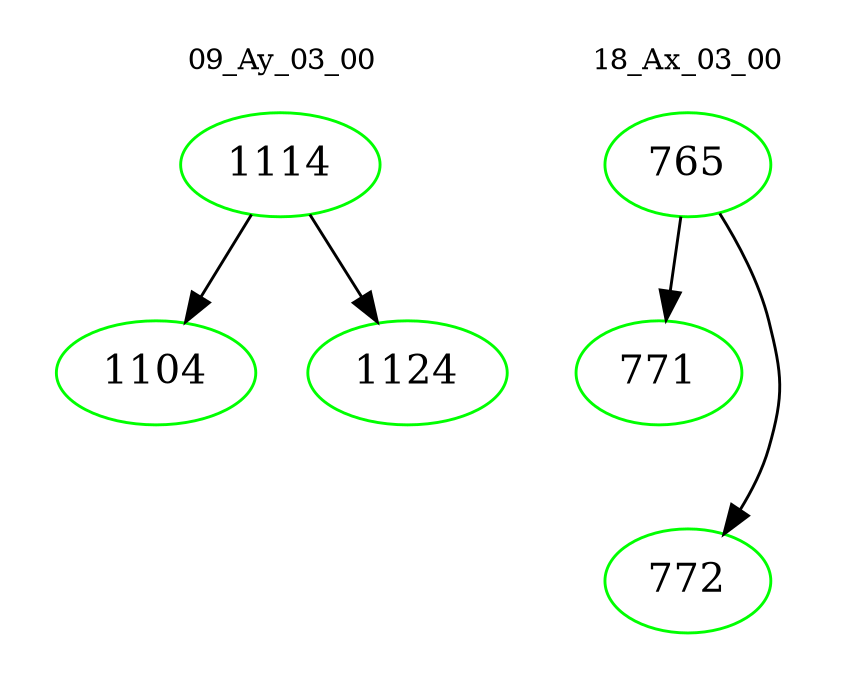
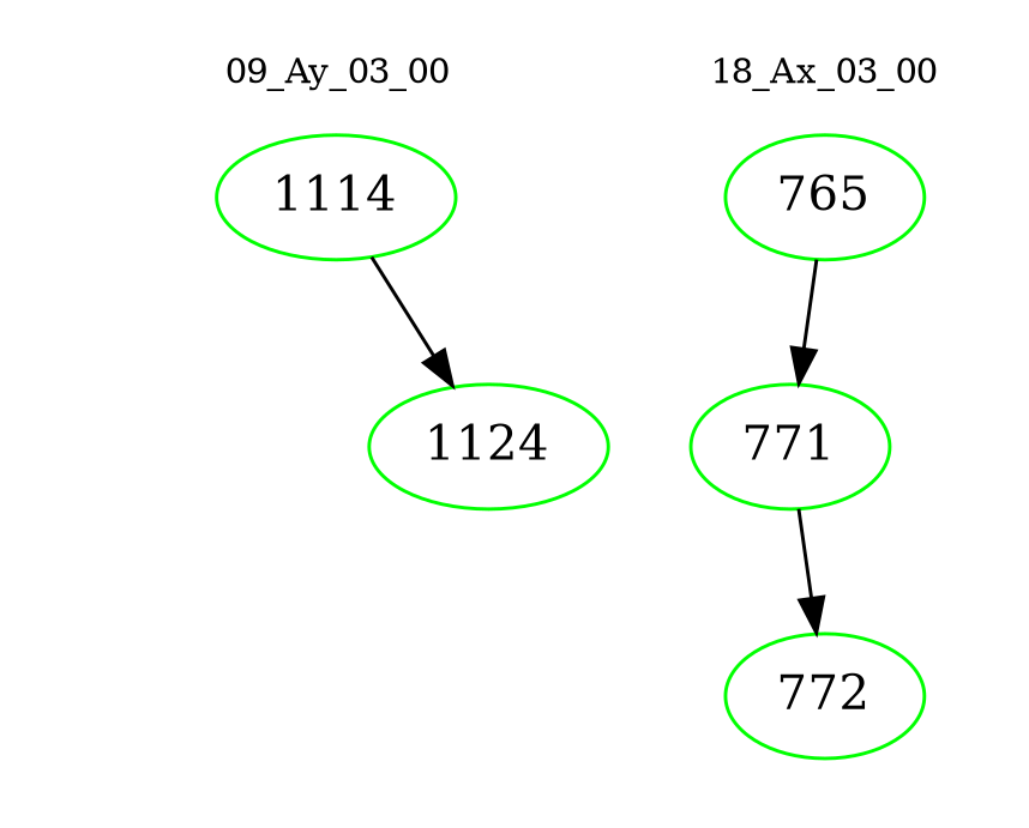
  digraph {
    node [color=green]
    edge [color=black]
    n1 [label=1114]
-   n2 [label=1104]
    n3 [label=1124]
    n4 [label=765]
    n5 [label=771]
    n6 [label=772]
    subgraph cluster_1 {
      color=white
      fontsize=10
      label="09_Ay_03_00"
      n1
-     n2
      n3
    }
    subgraph cluster_2 {
      color=white
      fontsize=10
      label="18_Ax_03_00"
      n4
      n5
      n6
    }
-   n1 -> n2
    n1 -> n3
    n4 -> n5
-   n4 -> n6
+   n5 -> n6
  }
